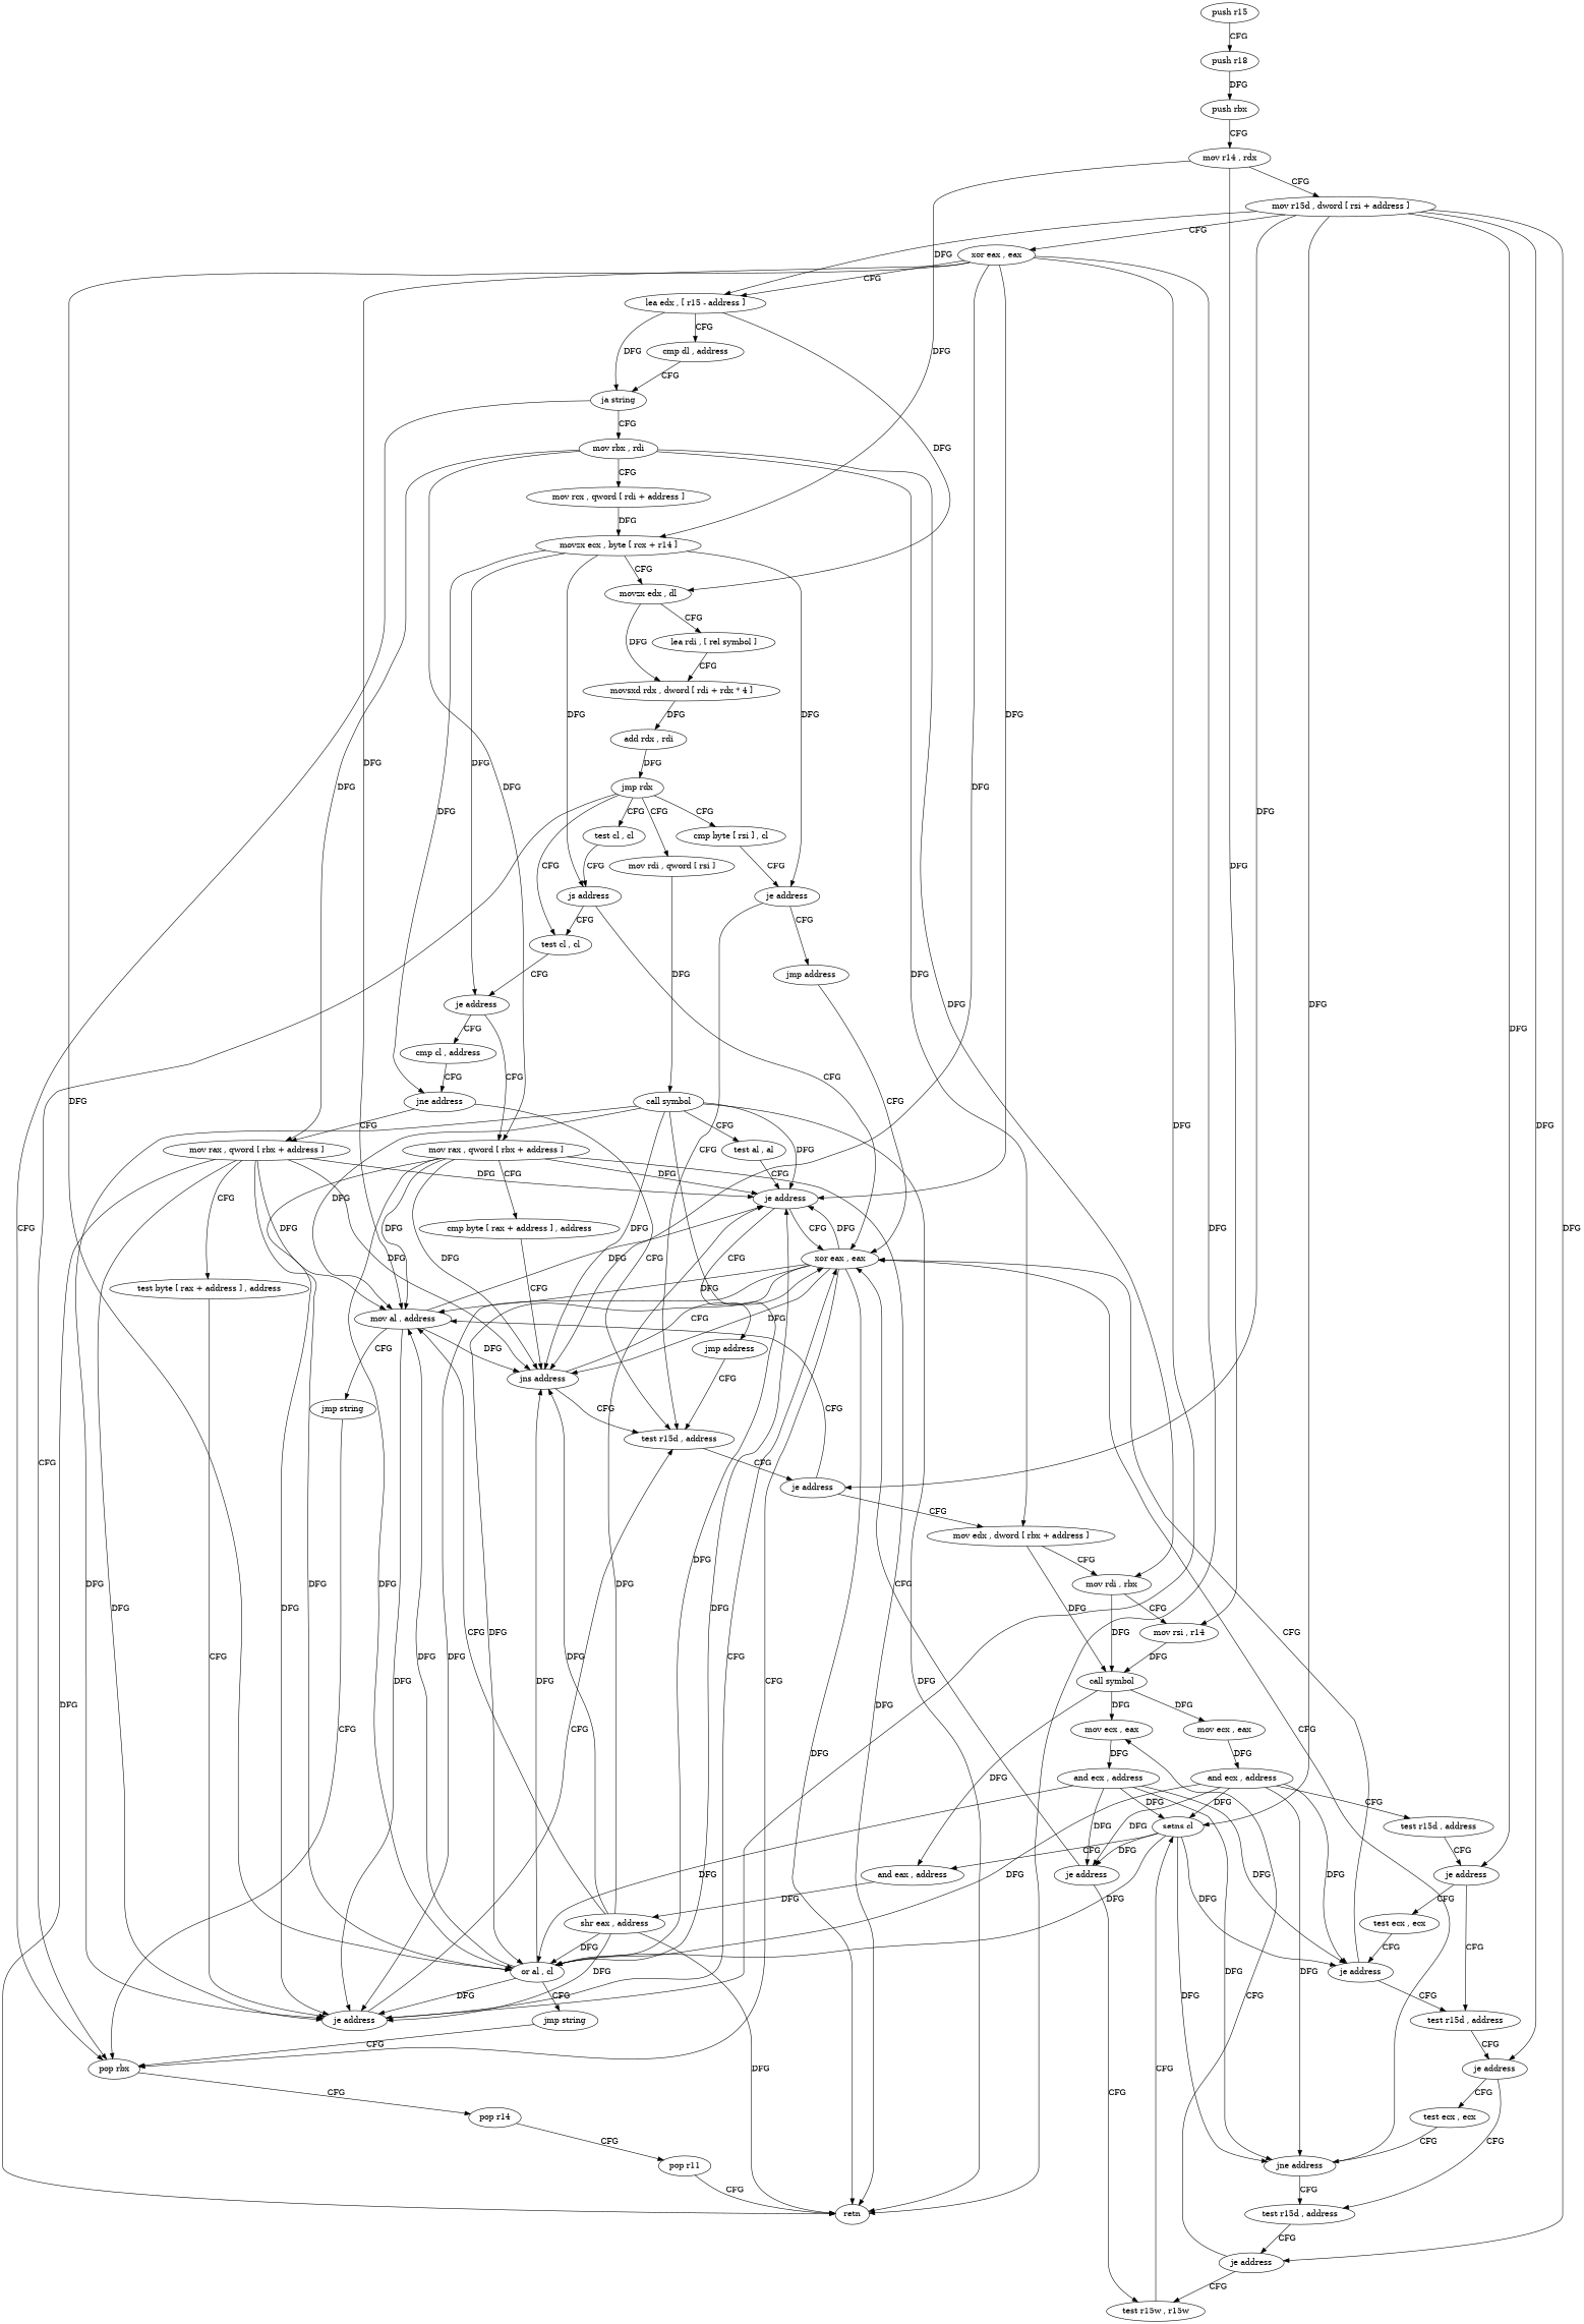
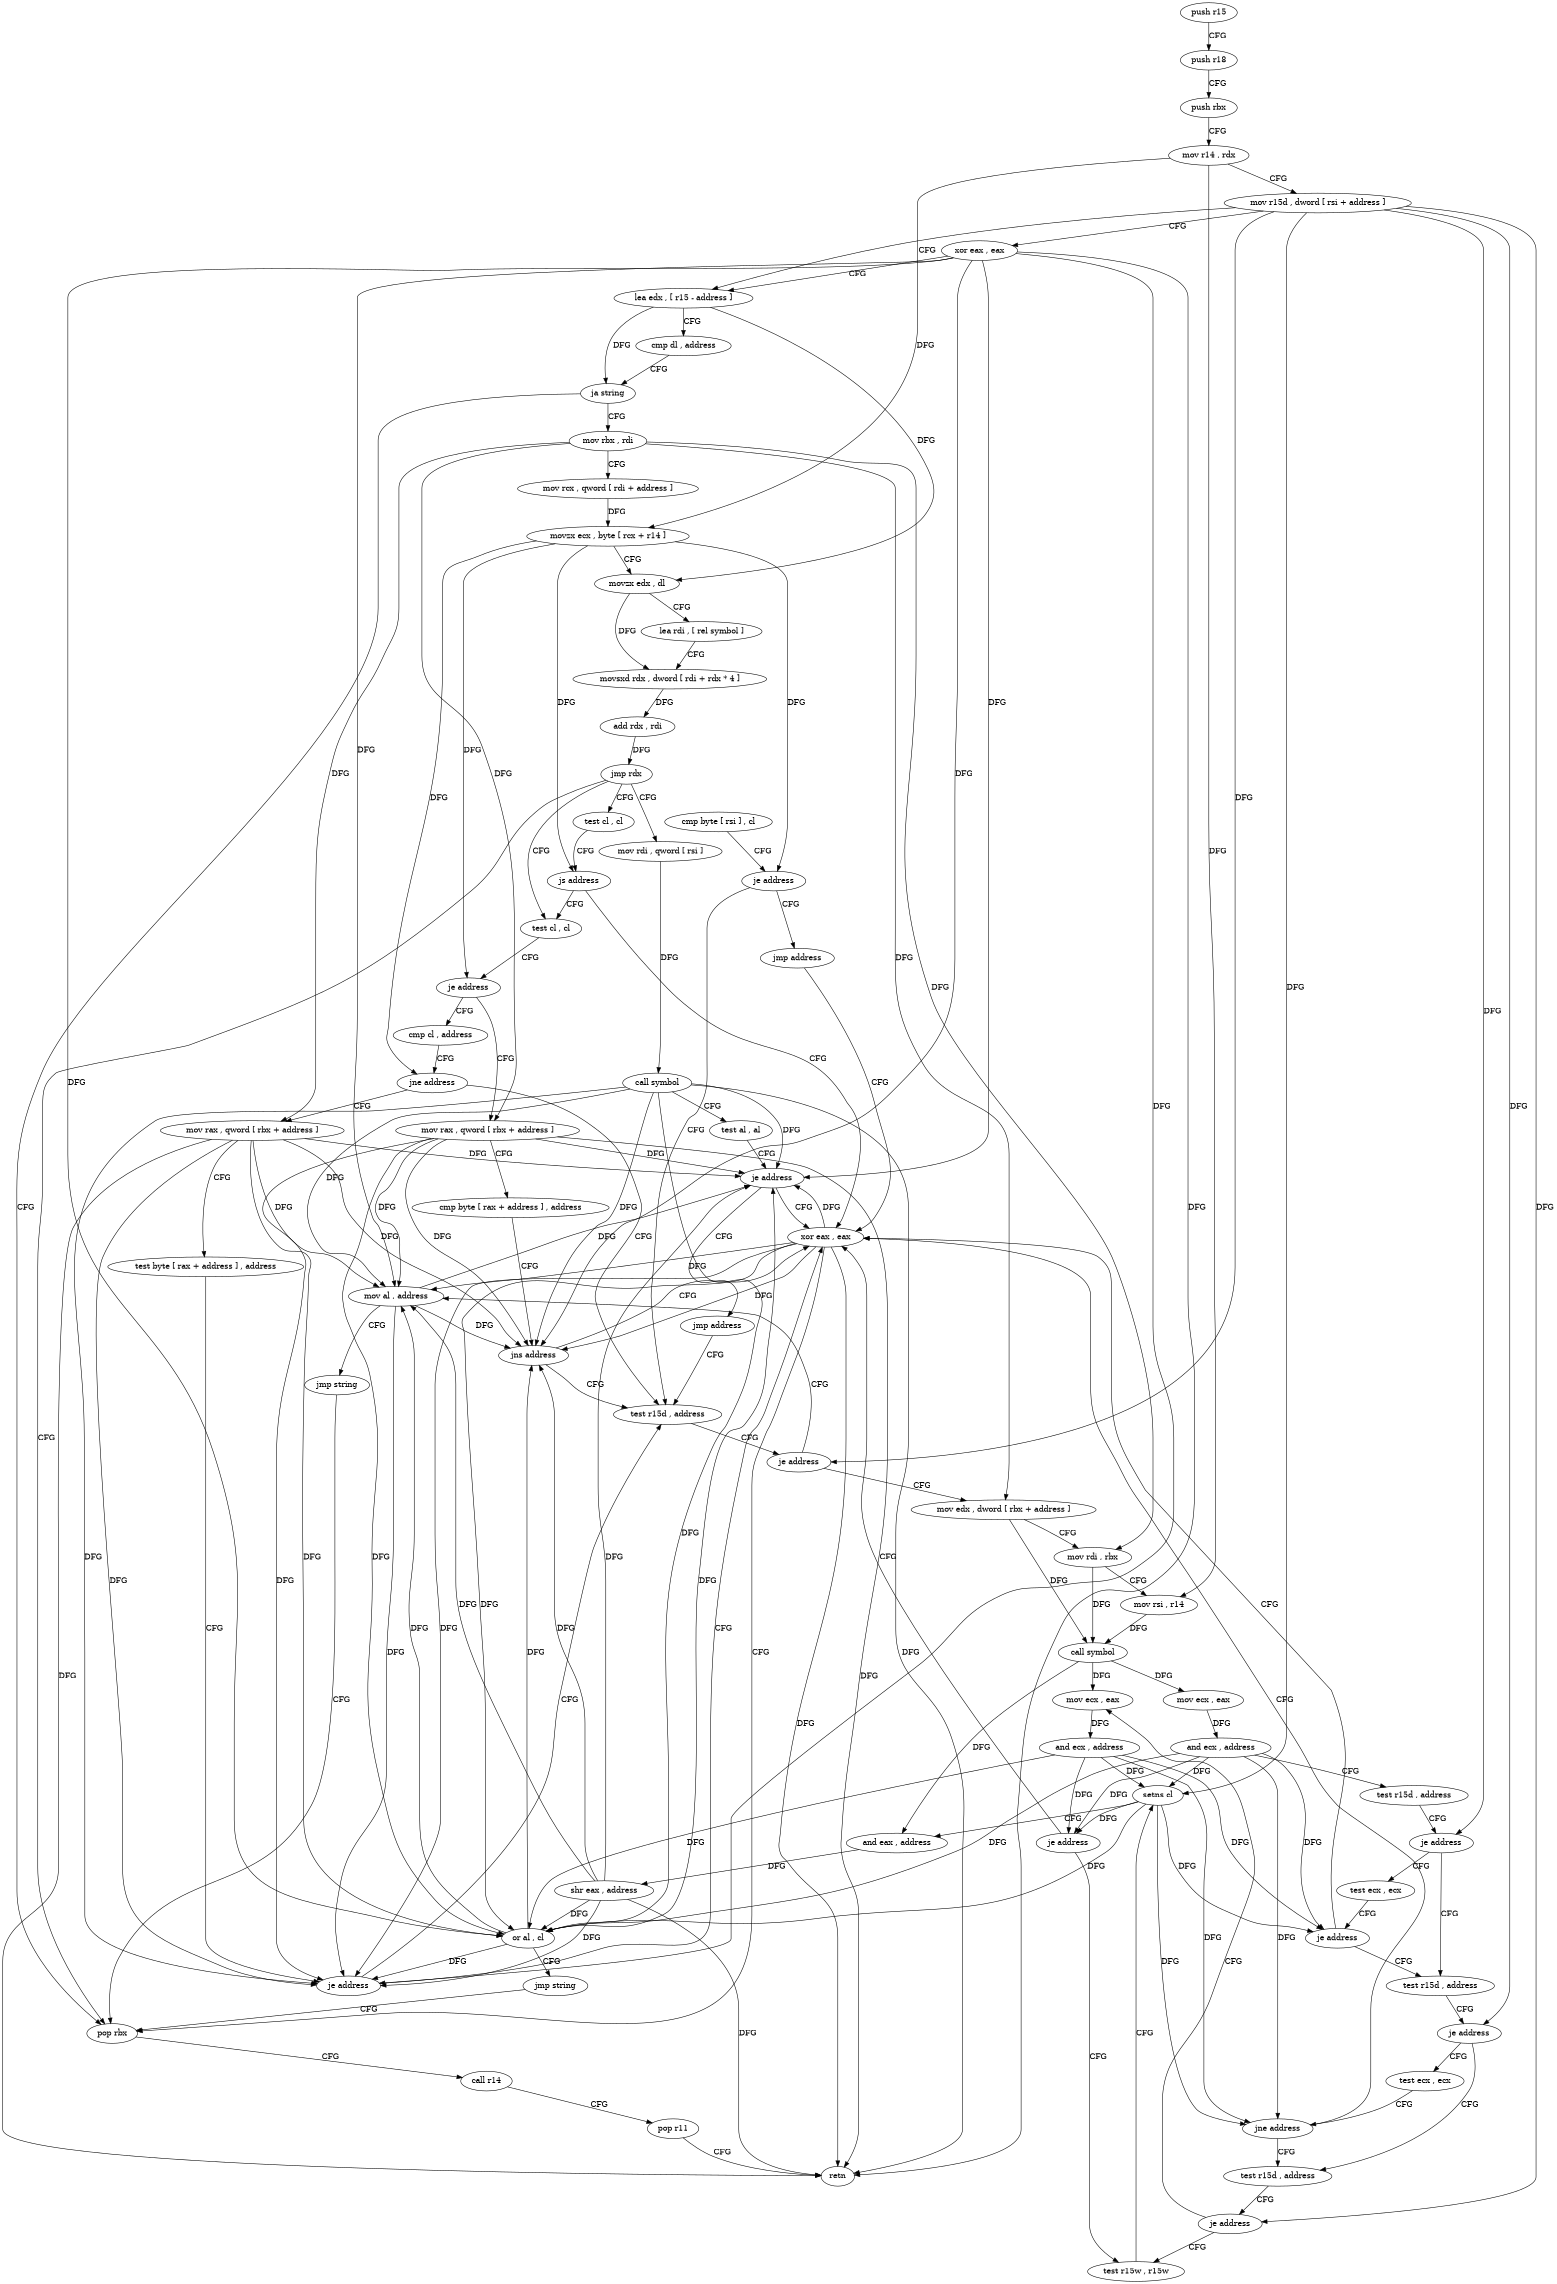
  digraph {
    n1 [label="push r15"]
    n2 [label="push r18"]
    n3 [label="push rbx"]
    n4 [label="mov r14 , rdx"]
    n5 [label="mov r15d , dword [ rsi + address ]"]
    n6 [label="movzx ecx , byte [ rcx + r14 ]"]
    n7 [label="mov rsi , r14"]
    n8 [label="xor eax , eax"]
    n9 [label="lea edx , [ r15 - address ]"]
    n10 [label="je address"]
    n11 [label="je address"]
    n12 [label="je address"]
    n13 [label="je address"]
    n14 [label="setns cl"]
    n15 [label="movzx edx , dl"]
    n16 [label="je address"]
    n17 [label="js address"]
    n18 [label="je address"]
    n19 [label="jne address"]
    n20 [label="call symbol"]
    n21 [label=retn]
    n22 [label="je address"]
    n23 [label="mov al , address"]
    n24 [label="jns address"]
    n25 [label="je address"]
    n26 [label="or al , cl"]
    n27 [label="cmp dl , address"]
    n28 [label="ja string"]
    n29 [label="mov edx , dword [ rbx + address ]"]
    n30 [label="test r15d , address"]
    n31 [label="test ecx , ecx"]
    n32 [label="test r15d , address"]
    n33 [label="test ecx , ecx"]
    n34 [label="mov ecx , eax"]
    n35 [label="test r15w , r15w"]
    n36 [label="and eax , address"]
    n37 [label="je address"]
    n38 [label="jne address"]
    n39 [label="je address"]
    n40 [label="xor eax , eax"]
    n41 [label="jmp address"]
    n42 [label="jmp string"]
    n43 [label="test r15d , address"]
    n44 [label="jmp string"]
    n45 [label="pop rbx"]
    n46 [label="mov rbx , rdi"]
    n47 [label="lea rdi , [ rel symbol ]"]
    n48 [label="movsxd rdx , dword [ rdi + rdx * 4 ]"]
-   n49 [label="pop r14"]
+   n49 [label="call r14"]
    n50 [label="mov rcx , qword [ rdi + address ]"]
    n51 [label="mov rax , qword [ rbx + address ]"]
    n52 [label="mov rax , qword [ rbx + address ]"]
    n53 [label="mov rdi , rbx"]
    n54 [label="pop r11"]
    n55 [label="cmp byte [ rax + address ] , address"]
    n56 [label="test byte [ rax + address ] , address"]
    n57 [label="jmp address"]
    n58 [label="test cl , cl"]
    n59 [label="cmp cl , address"]
    n60 [label="add rdx , rdi"]
    n61 [label="jmp rdx"]
    n62 [label="cmp byte [ rsi ] , cl"]
    n63 [label="mov rdi , qword [ rsi ]"]
    n64 [label="test cl , cl"]
    n65 [label="call symbol"]
    n66 [label="test al , al"]
    n67 [label="mov ecx , eax"]
    n68 [label="and ecx , address"]
    n69 [label="and ecx , address"]
    n70 [label="shr eax , address"]
    n71 [label="test r15d , address"]
    n1 -> n2 [label=CFG]
-   n2 -> n3 [label=DFG]
+   n2 -> n3 [label=CFG]
    n3 -> n4 [label=CFG]
    n4 -> n5 [label=CFG]
    n4 -> n6 [label=DFG]
    n4 -> n7 [label=DFG]
    n5 -> n8 [label=CFG]
-   n5 -> n9 [label=DFG]
+   n5 -> n9 [label=CFG]
    n5 -> n10 [label=DFG]
    n5 -> n11 [label=DFG]
    n5 -> n12 [label=DFG]
    n5 -> n13 [label=DFG]
    n5 -> n14 [label=DFG]
    n6 -> n15 [label=CFG]
    n6 -> n16 [label=DFG]
    n6 -> n17 [label=DFG]
    n6 -> n18 [label=DFG]
    n6 -> n19 [label=DFG]
    n7 -> n20 [label=DFG]
    n8 -> n9 [label=CFG]
    n8 -> n21 [label=DFG]
    n8 -> n22 [label=DFG]
    n8 -> n23 [label=DFG]
    n8 -> n24 [label=DFG]
    n8 -> n25 [label=DFG]
    n8 -> n26 [label=DFG]
    n9 -> n15 [label=DFG]
    n9 -> n27 [label=CFG]
    n9 -> n28 [label=DFG]
    n10 -> n23 [label=CFG]
    n10 -> n29 [label=CFG]
    n11 -> n30 [label=CFG]
    n11 -> n31 [label=CFG]
    n12 -> n32 [label=CFG]
    n12 -> n33 [label=CFG]
    n13 -> n34 [label=CFG]
    n13 -> n35 [label=CFG]
    n14 -> n26 [label=DFG]
    n14 -> n36 [label=CFG]
    n14 -> n37 [label=DFG]
    n14 -> n38 [label=DFG]
    n14 -> n39 [label=DFG]
    n15 -> n47 [label=CFG]
    n15 -> n48 [label=DFG]
    n16 -> n43 [label=CFG]
    n16 -> n57 [label=CFG]
    n17 -> n40 [label=CFG]
    n17 -> n58 [label=CFG]
    n18 -> n51 [label=CFG]
    n18 -> n59 [label=CFG]
    n19 -> n43 [label=CFG]
    n19 -> n52 [label=CFG]
    n20 -> n34 [label=DFG]
    n20 -> n36 [label=DFG]
    n20 -> n67 [label=DFG]
    n22 -> n40 [label=CFG]
    n22 -> n41 [label=CFG]
    n23 -> n22 [label=DFG]
    n23 -> n24 [label=DFG]
    n23 -> n25 [label=DFG]
    n23 -> n42 [label=CFG]
    n24 -> n40 [label=CFG]
    n24 -> n43 [label=CFG]
    n25 -> n40 [label=CFG]
    n25 -> n43 [label=CFG]
    n26 -> n22 [label=DFG]
    n26 -> n23 [label=DFG]
    n26 -> n24 [label=DFG]
    n26 -> n25 [label=DFG]
    n26 -> n44 [label=CFG]
    n27 -> n28 [label=CFG]
    n28 -> n45 [label=CFG]
    n28 -> n46 [label=CFG]
    n29 -> n20 [label=DFG]
    n29 -> n53 [label=CFG]
    n30 -> n12 [label=CFG]
    n31 -> n37 [label=CFG]
    n32 -> n13 [label=CFG]
    n33 -> n38 [label=CFG]
    n34 -> n69 [label=DFG]
    n35 -> n14 [label=CFG]
    n36 -> n70 [label=DFG]
    n37 -> n30 [label=CFG]
    n37 -> n40 [label=CFG]
    n38 -> n32 [label=CFG]
    n38 -> n40 [label=CFG]
    n39 -> n35 [label=CFG]
    n39 -> n40 [label=CFG]
    n40 -> n21 [label=DFG]
    n40 -> n22 [label=DFG]
    n40 -> n23 [label=DFG]
    n40 -> n24 [label=DFG]
    n40 -> n25 [label=DFG]
    n40 -> n26 [label=DFG]
    n40 -> n45 [label=CFG]
    n41 -> n43 [label=CFG]
    n42 -> n45 [label=CFG]
    n43 -> n10 [label=CFG]
    n44 -> n45 [label=CFG]
    n45 -> n49 [label=CFG]
    n46 -> n29 [label=DFG]
    n46 -> n50 [label=CFG]
    n46 -> n51 [label=DFG]
    n46 -> n52 [label=DFG]
    n46 -> n53 [label=DFG]
    n47 -> n48 [label=CFG]
    n48 -> n60 [label=DFG]
    n49 -> n54 [label=CFG]
    n50 -> n6 [label=DFG]
    n51 -> n21 [label=DFG]
    n51 -> n22 [label=DFG]
    n51 -> n23 [label=DFG]
    n51 -> n24 [label=DFG]
    n51 -> n25 [label=DFG]
    n51 -> n26 [label=DFG]
    n51 -> n55 [label=CFG]
    n52 -> n21 [label=DFG]
    n52 -> n22 [label=DFG]
    n52 -> n23 [label=DFG]
    n52 -> n24 [label=DFG]
    n52 -> n25 [label=DFG]
    n52 -> n26 [label=DFG]
    n52 -> n56 [label=CFG]
    n53 -> n7 [label=CFG]
    n53 -> n20 [label=DFG]
    n54 -> n21 [label=CFG]
    n55 -> n24 [label=CFG]
    n56 -> n25 [label=CFG]
    n57 -> n40 [label=CFG]
    n58 -> n18 [label=CFG]
    n59 -> n19 [label=CFG]
    n60 -> n61 [label=DFG]
    n61 -> n45 [label=CFG]
    n61 -> n58 [label=CFG]
-   n61 -> n62 [label=CFG]
    n61 -> n63 [label=CFG]
    n61 -> n64 [label=CFG]
    n62 -> n16 [label=CFG]
    n63 -> n65 [label=DFG]
    n64 -> n17 [label=CFG]
    n65 -> n21 [label=DFG]
    n65 -> n22 [label=DFG]
    n65 -> n23 [label=DFG]
    n65 -> n24 [label=DFG]
    n65 -> n25 [label=DFG]
    n65 -> n26 [label=DFG]
    n65 -> n66 [label=CFG]
    n66 -> n22 [label=CFG]
    n67 -> n68 [label=DFG]
    n68 -> n14 [label=DFG]
    n68 -> n26 [label=DFG]
    n68 -> n37 [label=DFG]
    n68 -> n38 [label=DFG]
    n68 -> n39 [label=DFG]
    n68 -> n71 [label=CFG]
    n69 -> n14 [label=DFG]
    n69 -> n26 [label=DFG]
    n69 -> n37 [label=DFG]
    n69 -> n38 [label=DFG]
    n69 -> n39 [label=DFG]
    n70 -> n21 [label=DFG]
    n70 -> n22 [label=DFG]
-   n70 -> n23 [label=CFG]
+   n70 -> n23 [label=DFG]
    n70 -> n24 [label=DFG]
    n70 -> n25 [label=DFG]
    n70 -> n26 [label=DFG]
    n71 -> n11 [label=CFG]
  }
